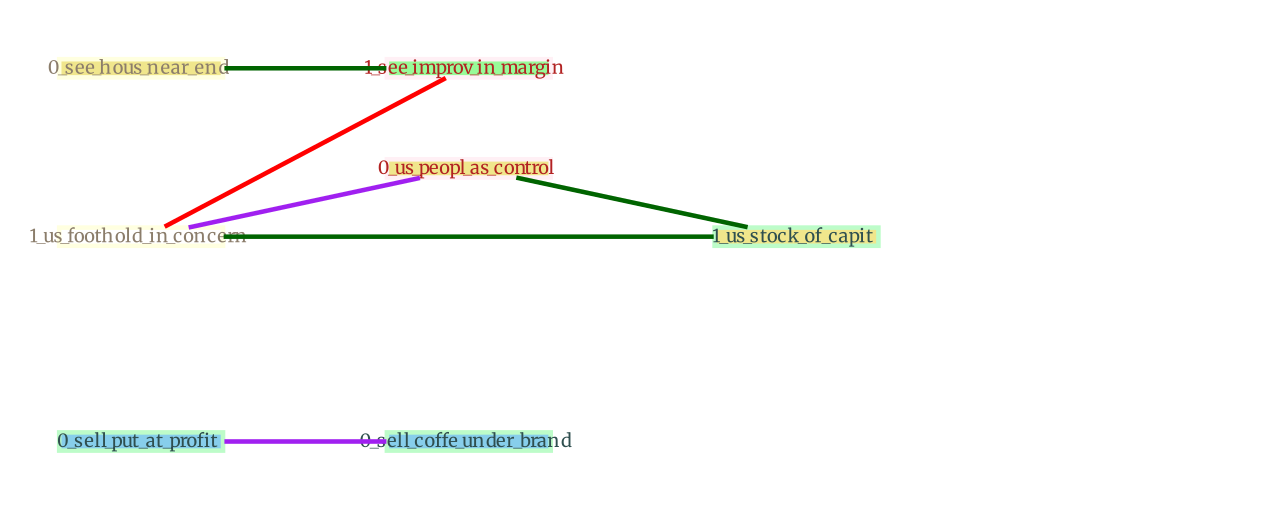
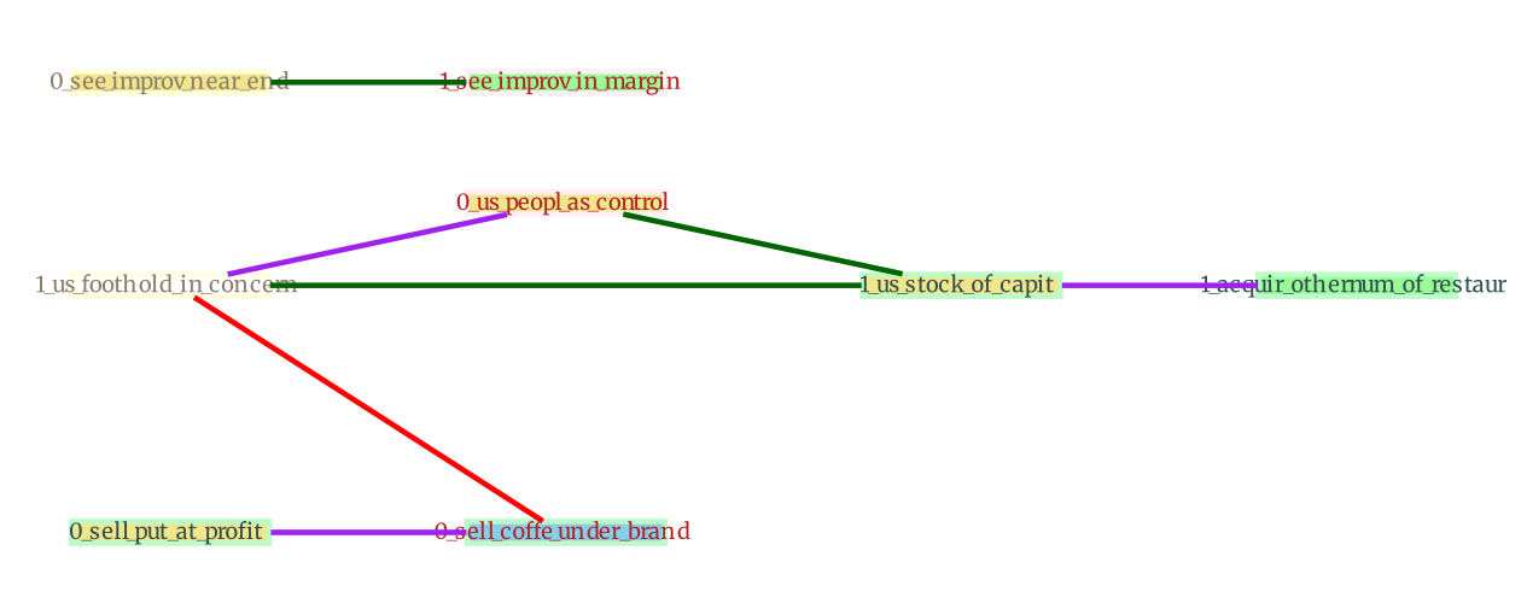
  graph {
    fontname=Merriweather
    rankdir=LR
    node [color="#BDFCC9" fillcolor=khaki fixedsize=true fontcolor="#2f4f4f" fontname=Merriweather fontsize=4 shape=polygon style=filled]
    edge [color=purple fontname=Merriweather w=1]
    "1_us_foothold_in_concern " [color="#ffffe0" fillcolor=white fontcolor="#8b7d6b" height=.06 width=.5]
-   "0_see_hous_near_end " [color="#ffffe0" fontcolor="#8b7d6b" height=.06 width=.5]
+   "0_see_hous_near_end " [color="#ffffe0" fontcolor="#8b7d6b" height=.06 width=.5 label="0_see_improv_near_end"]
    "0_us_peopl_as_control " [color="#fff0f5" fontcolor="#b22222" height=.06 width=.5]
    "1_see_improv_in_margin " [color="#fff0f5" fillcolor=palegreen fontcolor="#b22222" height=.06 width=.5]
    "1_us_stock_of_capit " [height=.06 width=.5]
-   "0_sell_put_at_profit " [fillcolor=skyblue height=.06 width=.5]
-   "0_sell_coffe_under_brand " [fillcolor=skyblue height=.06 width=.5]
+   "1_acquir_othernum_of_restaur " [fillcolor=palegreen height=.06 width=.5]
+   "0_sell_put_at_profit " [height=.06 width=.5]
+   "0_sell_coffe_under_brand " [fillcolor=skyblue fontcolor="#b22222" height=.06 width=.5]
    subgraph sub_1 {
      "1_us_foothold_in_concern "
      "0_see_hous_near_end "
    }
    subgraph sub_2 {
      "0_us_peopl_as_control "
      "1_see_improv_in_margin "
    }
    "1_us_foothold_in_concern " -- "0_us_peopl_as_control "
-   "1_us_foothold_in_concern " -- "1_see_improv_in_margin " [color=red]
+   "1_us_foothold_in_concern " -- "0_sell_coffe_under_brand " [color=red]
    "1_us_foothold_in_concern " -- "1_us_stock_of_capit " [color=darkgreen]
    "0_see_hous_near_end " -- "1_see_improv_in_margin " [color=darkgreen]
    "0_us_peopl_as_control " -- "1_us_stock_of_capit " [color=darkgreen]
+   "1_us_stock_of_capit " -- "1_acquir_othernum_of_restaur "
    "0_sell_put_at_profit " -- "0_sell_coffe_under_brand "
  }
